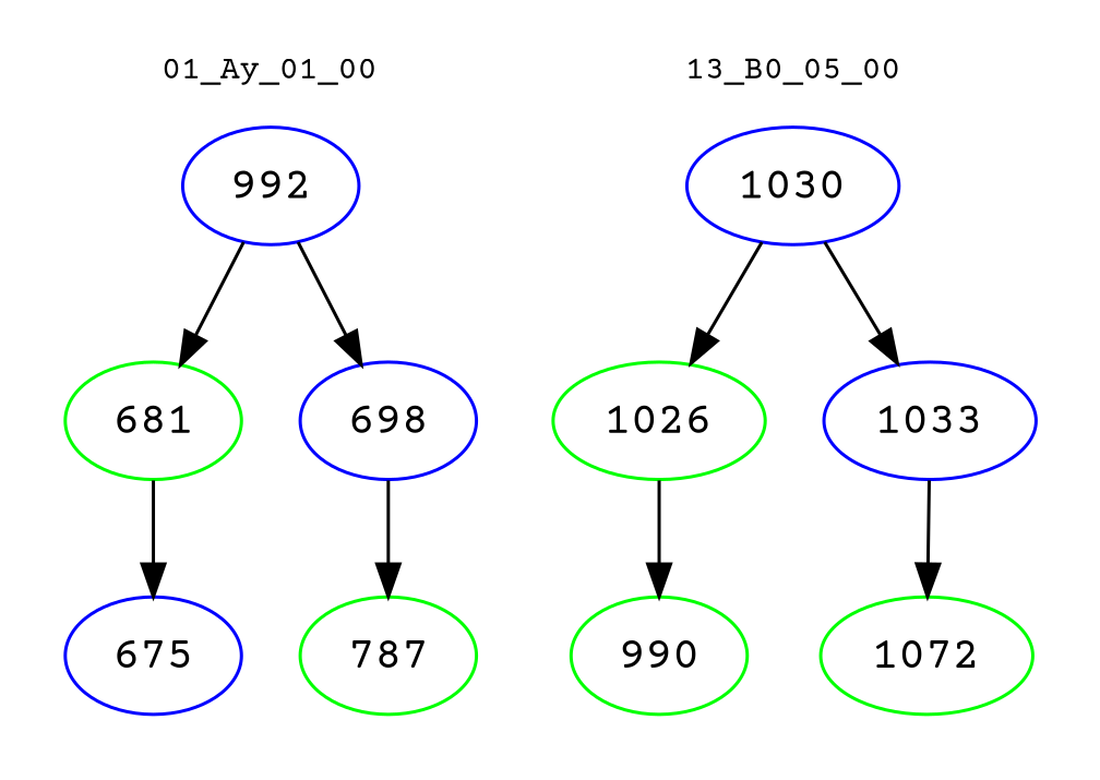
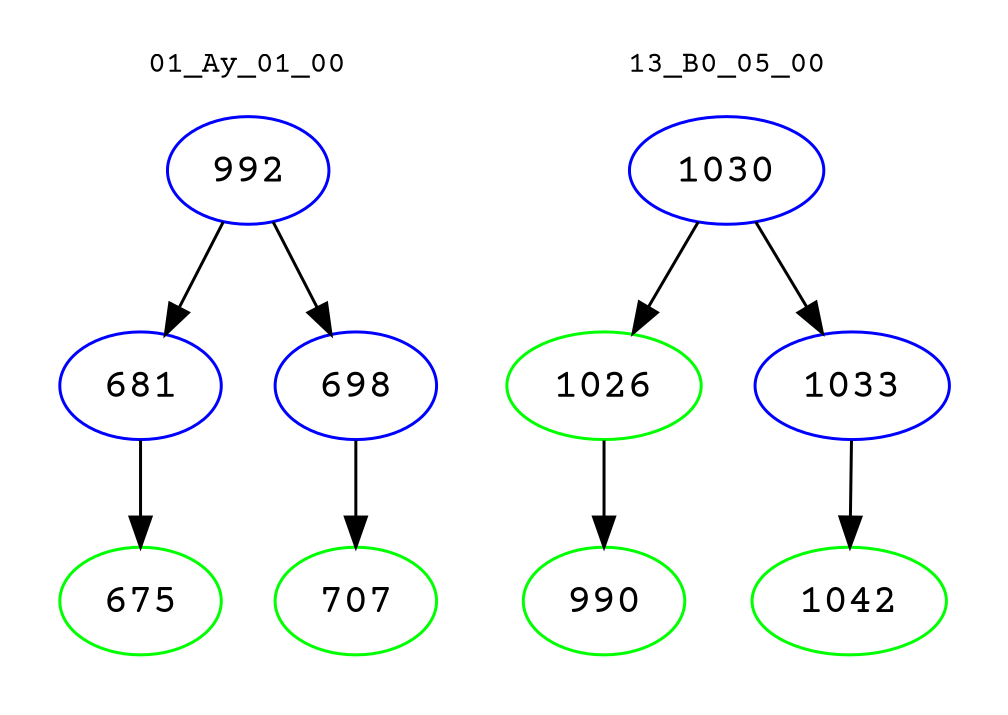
  digraph {
    fontname="Courier Prime"
    node [color=green fontname="Courier Prime"]
    edge [color=black fontname="Courier Prime"]
    n1 [color=blue label=992]
-   n2 [label=681]
+   n2 [color=blue label=681]
    n3 [color=blue label=698]
-   n4 [color=blue label=675]
-   n5 [label=787]
+   n4 [label=675]
+   n5 [label=707]
    n6 [color=blue label=1030]
    n7 [label=1026]
    n8 [color=blue label=1033]
    n9 [label=990]
-   n10 [label=1072]
+   n10 [label=1042]
    subgraph cluster_1 {
      color=white
      fontsize=10
      label="01_Ay_01_00"
      n1
      n2
      n3
      n4
      n5
    }
    subgraph cluster_2 {
      color=white
      fontsize=10
      label="13_B0_05_00"
      n6
      n7
      n8
      n9
      n10
    }
    n1 -> n2
    n1 -> n3
    n2 -> n4
    n3 -> n5
    n6 -> n7
    n6 -> n8
    n7 -> n9
    n8 -> n10
  }
